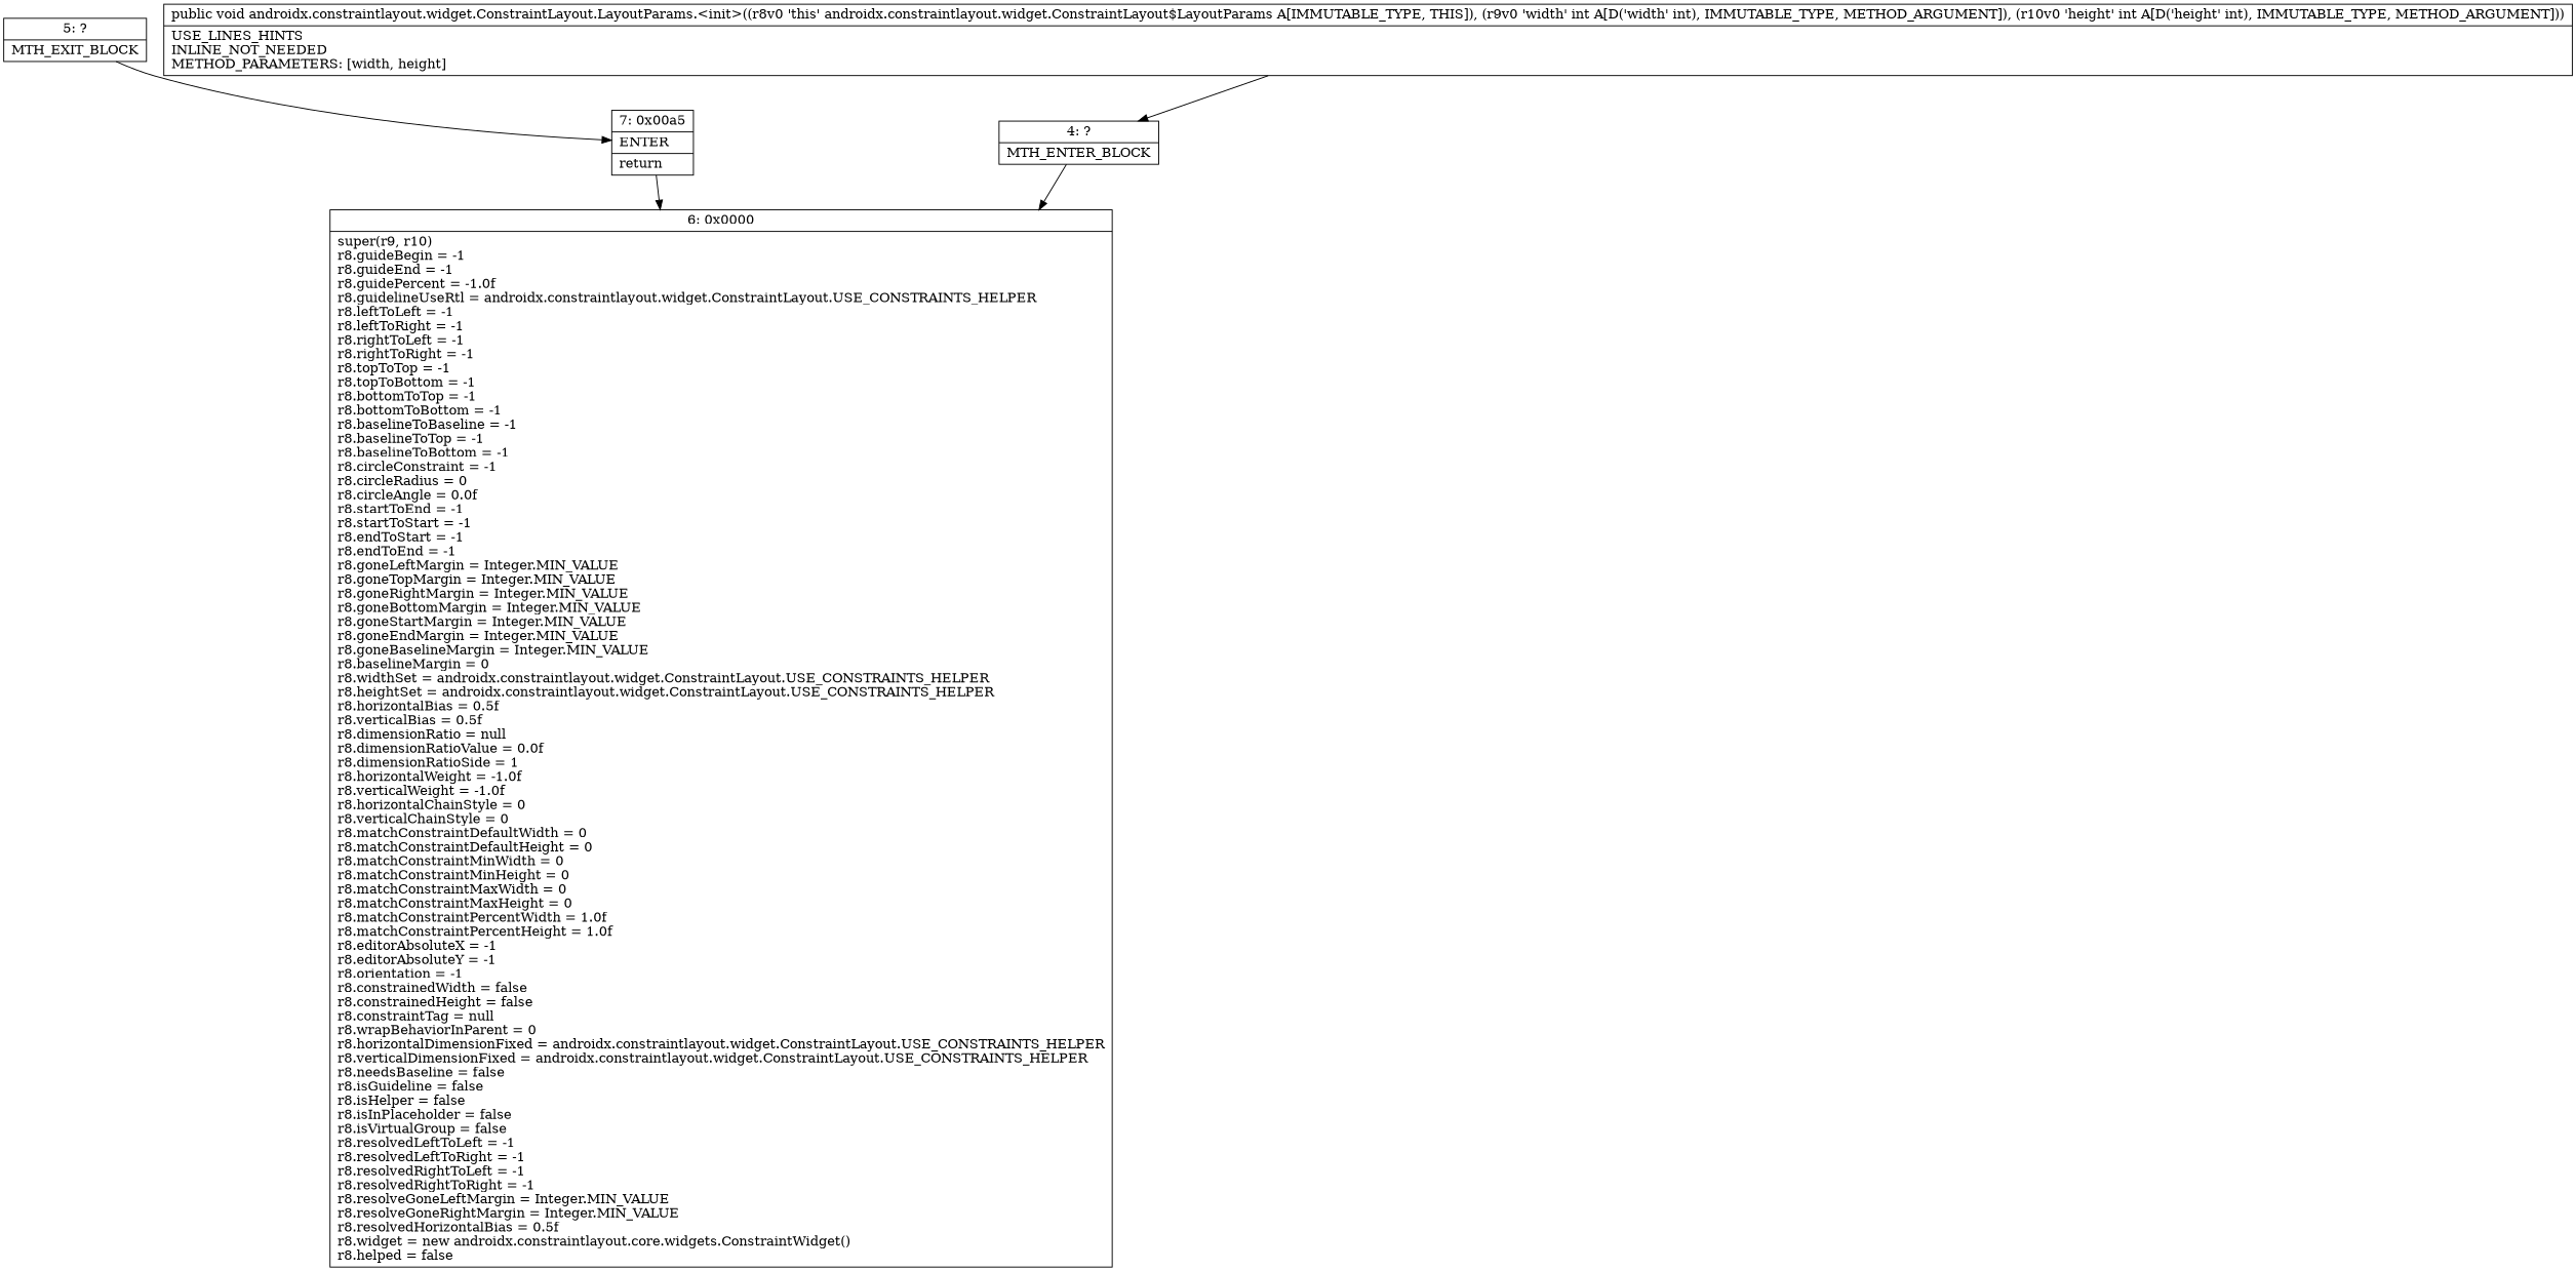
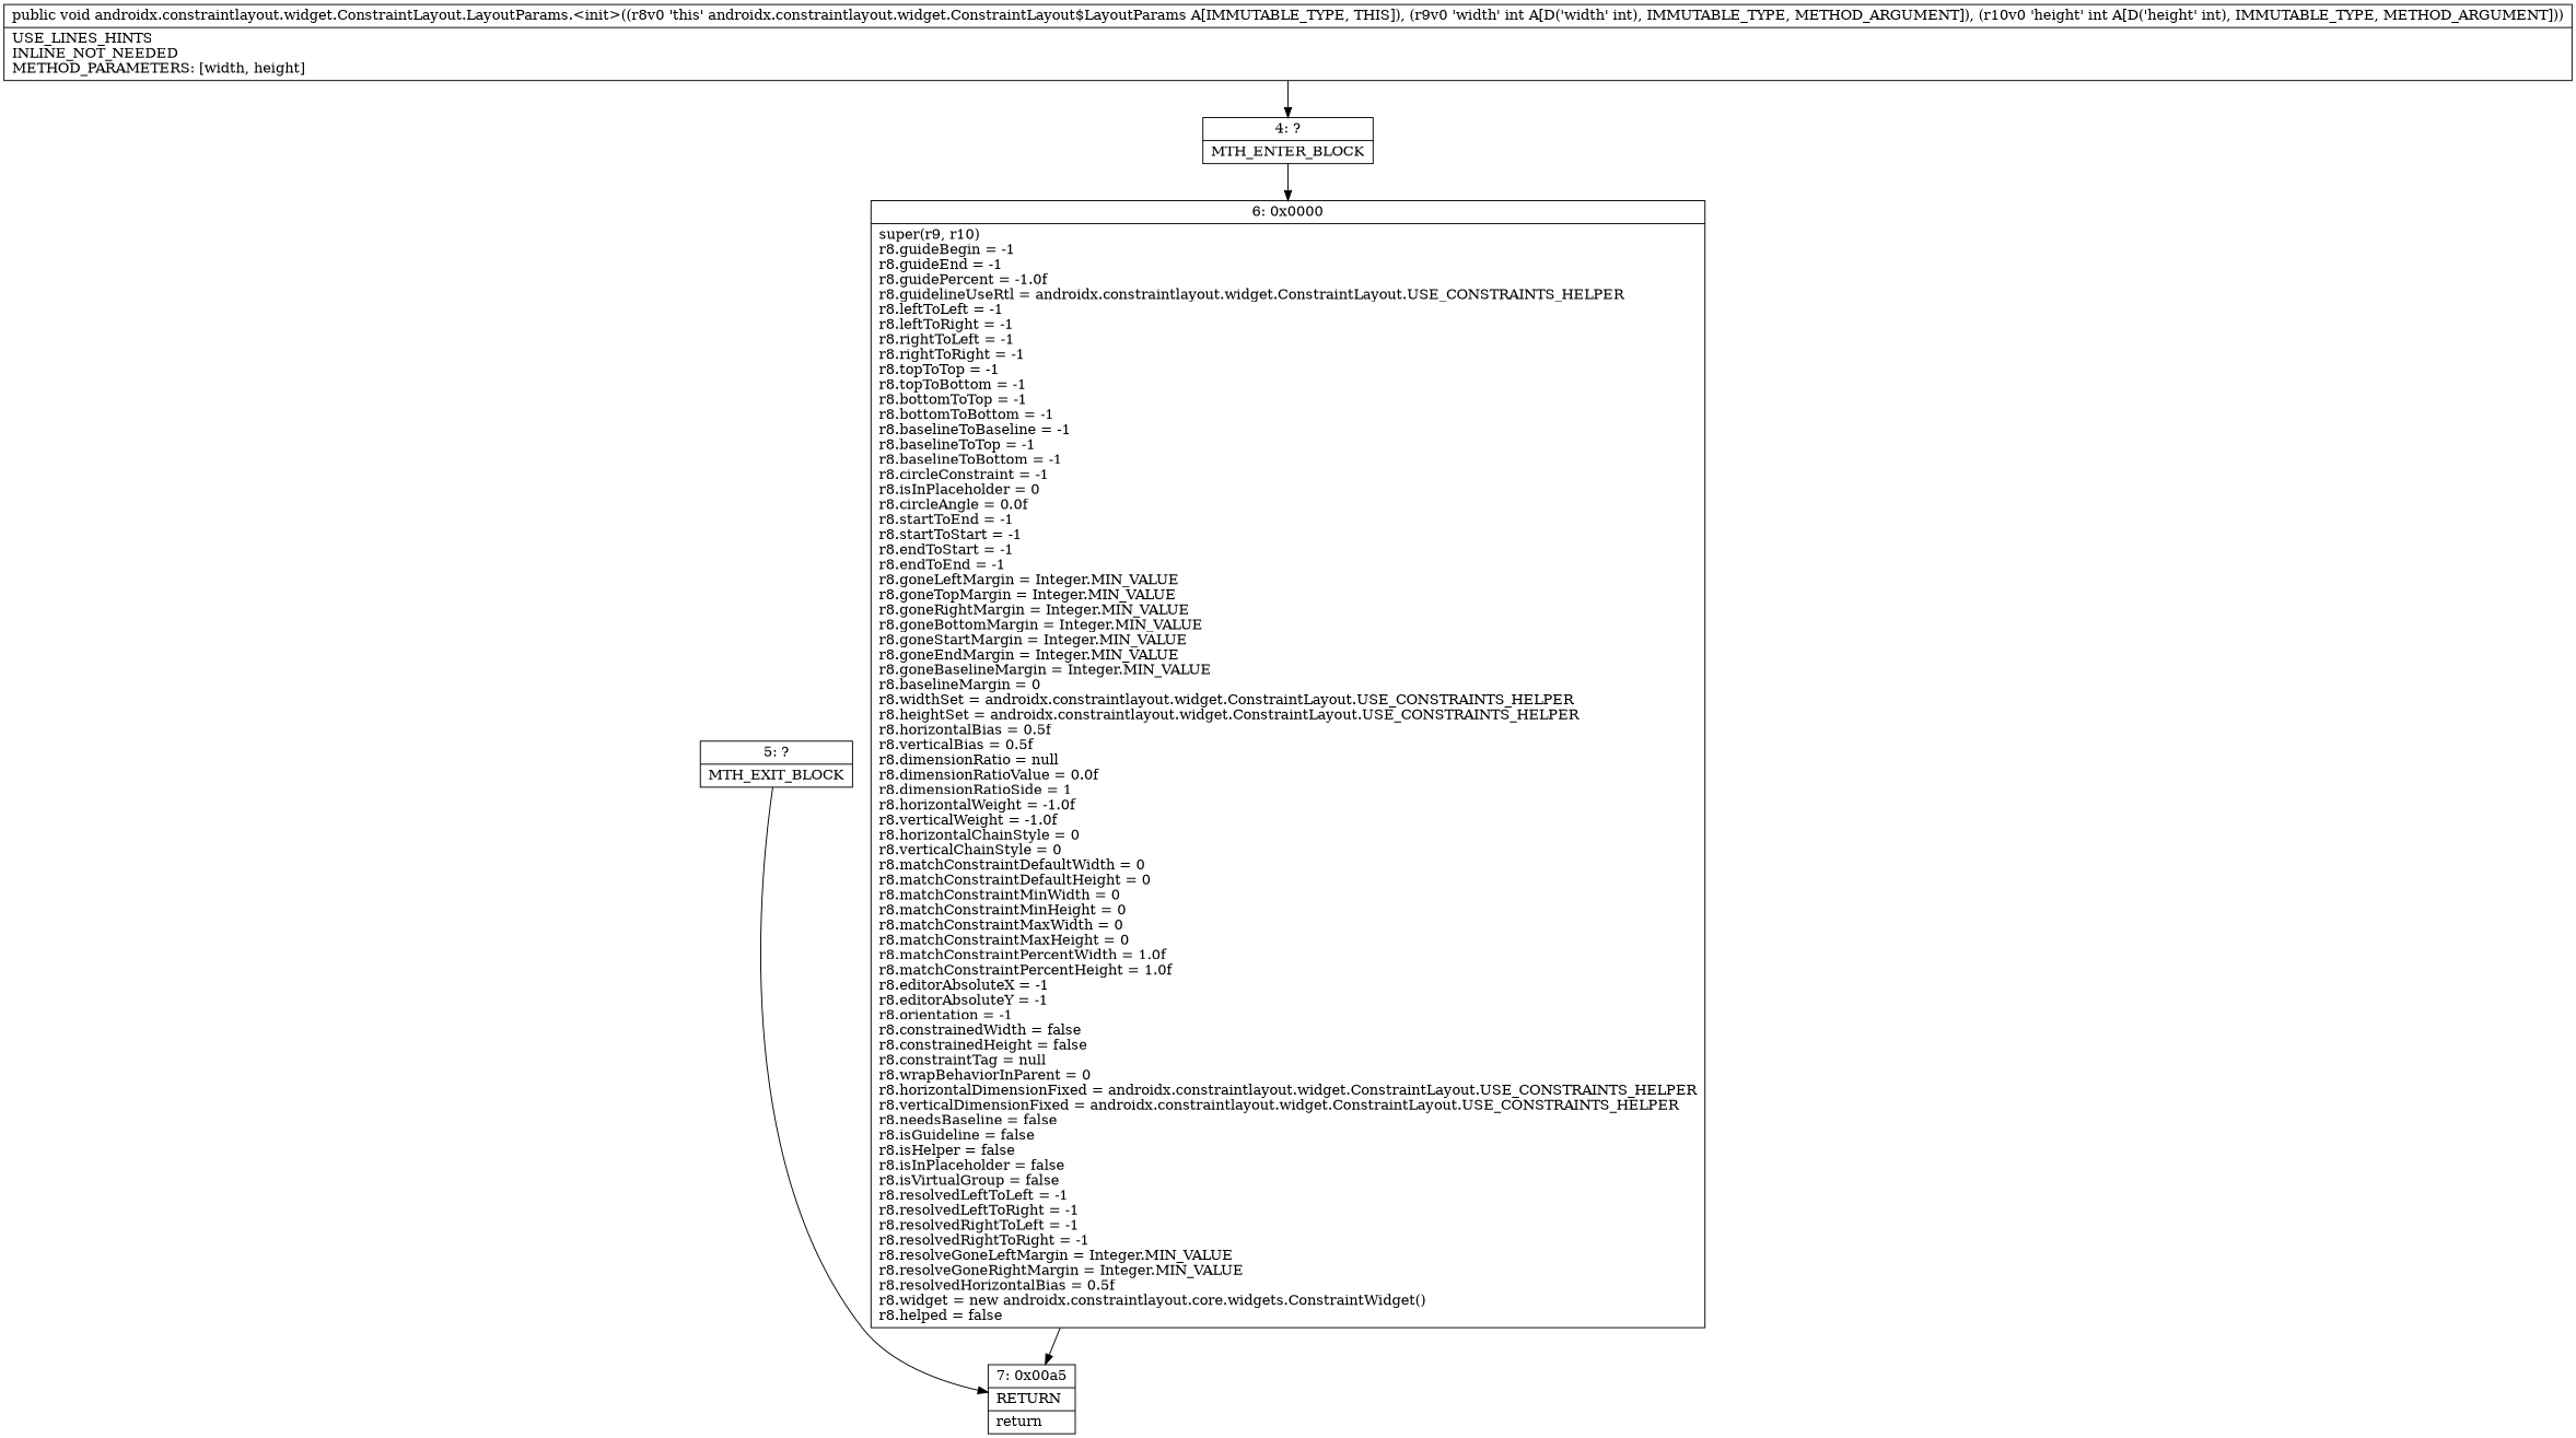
  digraph {
    node [shape=record]
    n1 [label="{4\:\ ?|MTH_ENTER_BLOCK\l}"]
-   n2 [label="{6\:\ 0x0000|super(r9, r10)\lr8.guideBegin = \-1\lr8.guideEnd = \-1\lr8.guidePercent = \-1.0f\lr8.guidelineUseRtl = androidx.constraintlayout.widget.ConstraintLayout.USE_CONSTRAINTS_HELPER\lr8.leftToLeft = \-1\lr8.leftToRight = \-1\lr8.rightToLeft = \-1\lr8.rightToRight = \-1\lr8.topToTop = \-1\lr8.topToBottom = \-1\lr8.bottomToTop = \-1\lr8.bottomToBottom = \-1\lr8.baselineToBaseline = \-1\lr8.baselineToTop = \-1\lr8.baselineToBottom = \-1\lr8.circleConstraint = \-1\lr8.circleRadius = 0\lr8.circleAngle = 0.0f\lr8.startToEnd = \-1\lr8.startToStart = \-1\lr8.endToStart = \-1\lr8.endToEnd = \-1\lr8.goneLeftMargin = Integer.MIN_VALUE\lr8.goneTopMargin = Integer.MIN_VALUE\lr8.goneRightMargin = Integer.MIN_VALUE\lr8.goneBottomMargin = Integer.MIN_VALUE\lr8.goneStartMargin = Integer.MIN_VALUE\lr8.goneEndMargin = Integer.MIN_VALUE\lr8.goneBaselineMargin = Integer.MIN_VALUE\lr8.baselineMargin = 0\lr8.widthSet = androidx.constraintlayout.widget.ConstraintLayout.USE_CONSTRAINTS_HELPER\lr8.heightSet = androidx.constraintlayout.widget.ConstraintLayout.USE_CONSTRAINTS_HELPER\lr8.horizontalBias = 0.5f\lr8.verticalBias = 0.5f\lr8.dimensionRatio = null\lr8.dimensionRatioValue = 0.0f\lr8.dimensionRatioSide = 1\lr8.horizontalWeight = \-1.0f\lr8.verticalWeight = \-1.0f\lr8.horizontalChainStyle = 0\lr8.verticalChainStyle = 0\lr8.matchConstraintDefaultWidth = 0\lr8.matchConstraintDefaultHeight = 0\lr8.matchConstraintMinWidth = 0\lr8.matchConstraintMinHeight = 0\lr8.matchConstraintMaxWidth = 0\lr8.matchConstraintMaxHeight = 0\lr8.matchConstraintPercentWidth = 1.0f\lr8.matchConstraintPercentHeight = 1.0f\lr8.editorAbsoluteX = \-1\lr8.editorAbsoluteY = \-1\lr8.orientation = \-1\lr8.constrainedWidth = false\lr8.constrainedHeight = false\lr8.constraintTag = null\lr8.wrapBehaviorInParent = 0\lr8.horizontalDimensionFixed = androidx.constraintlayout.widget.ConstraintLayout.USE_CONSTRAINTS_HELPER\lr8.verticalDimensionFixed = androidx.constraintlayout.widget.ConstraintLayout.USE_CONSTRAINTS_HELPER\lr8.needsBaseline = false\lr8.isGuideline = false\lr8.isHelper = false\lr8.isInPlaceholder = false\lr8.isVirtualGroup = false\lr8.resolvedLeftToLeft = \-1\lr8.resolvedLeftToRight = \-1\lr8.resolvedRightToLeft = \-1\lr8.resolvedRightToRight = \-1\lr8.resolveGoneLeftMargin = Integer.MIN_VALUE\lr8.resolveGoneRightMargin = Integer.MIN_VALUE\lr8.resolvedHorizontalBias = 0.5f\lr8.widget = new androidx.constraintlayout.core.widgets.ConstraintWidget()\lr8.helped = false\l}"]
-   n3 [label="{7\:\ 0x00a5|ENTER\l|return\l}"]
+   n2 [label="{6\:\ 0x0000|super(r9, r10)\lr8.guideBegin = \-1\lr8.guideEnd = \-1\lr8.guidePercent = \-1.0f\lr8.guidelineUseRtl = androidx.constraintlayout.widget.ConstraintLayout.USE_CONSTRAINTS_HELPER\lr8.leftToLeft = \-1\lr8.leftToRight = \-1\lr8.rightToLeft = \-1\lr8.rightToRight = \-1\lr8.topToTop = \-1\lr8.topToBottom = \-1\lr8.bottomToTop = \-1\lr8.bottomToBottom = \-1\lr8.baselineToBaseline = \-1\lr8.baselineToTop = \-1\lr8.baselineToBottom = \-1\lr8.circleConstraint = \-1\lr8.isInPlaceholder = 0\lr8.circleAngle = 0.0f\lr8.startToEnd = \-1\lr8.startToStart = \-1\lr8.endToStart = \-1\lr8.endToEnd = \-1\lr8.goneLeftMargin = Integer.MIN_VALUE\lr8.goneTopMargin = Integer.MIN_VALUE\lr8.goneRightMargin = Integer.MIN_VALUE\lr8.goneBottomMargin = Integer.MIN_VALUE\lr8.goneStartMargin = Integer.MIN_VALUE\lr8.goneEndMargin = Integer.MIN_VALUE\lr8.goneBaselineMargin = Integer.MIN_VALUE\lr8.baselineMargin = 0\lr8.widthSet = androidx.constraintlayout.widget.ConstraintLayout.USE_CONSTRAINTS_HELPER\lr8.heightSet = androidx.constraintlayout.widget.ConstraintLayout.USE_CONSTRAINTS_HELPER\lr8.horizontalBias = 0.5f\lr8.verticalBias = 0.5f\lr8.dimensionRatio = null\lr8.dimensionRatioValue = 0.0f\lr8.dimensionRatioSide = 1\lr8.horizontalWeight = \-1.0f\lr8.verticalWeight = \-1.0f\lr8.horizontalChainStyle = 0\lr8.verticalChainStyle = 0\lr8.matchConstraintDefaultWidth = 0\lr8.matchConstraintDefaultHeight = 0\lr8.matchConstraintMinWidth = 0\lr8.matchConstraintMinHeight = 0\lr8.matchConstraintMaxWidth = 0\lr8.matchConstraintMaxHeight = 0\lr8.matchConstraintPercentWidth = 1.0f\lr8.matchConstraintPercentHeight = 1.0f\lr8.editorAbsoluteX = \-1\lr8.editorAbsoluteY = \-1\lr8.orientation = \-1\lr8.constrainedWidth = false\lr8.constrainedHeight = false\lr8.constraintTag = null\lr8.wrapBehaviorInParent = 0\lr8.horizontalDimensionFixed = androidx.constraintlayout.widget.ConstraintLayout.USE_CONSTRAINTS_HELPER\lr8.verticalDimensionFixed = androidx.constraintlayout.widget.ConstraintLayout.USE_CONSTRAINTS_HELPER\lr8.needsBaseline = false\lr8.isGuideline = false\lr8.isHelper = false\lr8.isInPlaceholder = false\lr8.isVirtualGroup = false\lr8.resolvedLeftToLeft = \-1\lr8.resolvedLeftToRight = \-1\lr8.resolvedRightToLeft = \-1\lr8.resolvedRightToRight = \-1\lr8.resolveGoneLeftMargin = Integer.MIN_VALUE\lr8.resolveGoneRightMargin = Integer.MIN_VALUE\lr8.resolvedHorizontalBias = 0.5f\lr8.widget = new androidx.constraintlayout.core.widgets.ConstraintWidget()\lr8.helped = false\l}"]
+   n3 [label="{7\:\ 0x00a5|RETURN\l|return\l}"]
    n4 [label="{5\:\ ?|MTH_EXIT_BLOCK\l}"]
    n5 [label="{public void androidx.constraintlayout.widget.ConstraintLayout.LayoutParams.\<init\>((r8v0 'this' androidx.constraintlayout.widget.ConstraintLayout$LayoutParams A[IMMUTABLE_TYPE, THIS]), (r9v0 'width' int A[D('width' int), IMMUTABLE_TYPE, METHOD_ARGUMENT]), (r10v0 'height' int A[D('height' int), IMMUTABLE_TYPE, METHOD_ARGUMENT]))  | USE_LINES_HINTS\lINLINE_NOT_NEEDED\lMETHOD_PARAMETERS: [width, height]\l}"]
    n1 -> n2
-   n3 -> n2
+   n2 -> n3
    n4 -> n3
    n5 -> n1
  }
